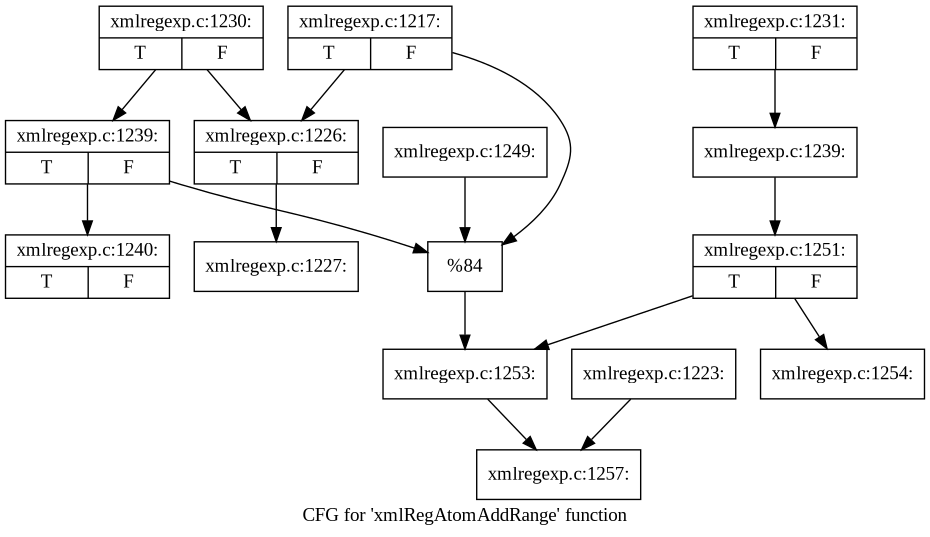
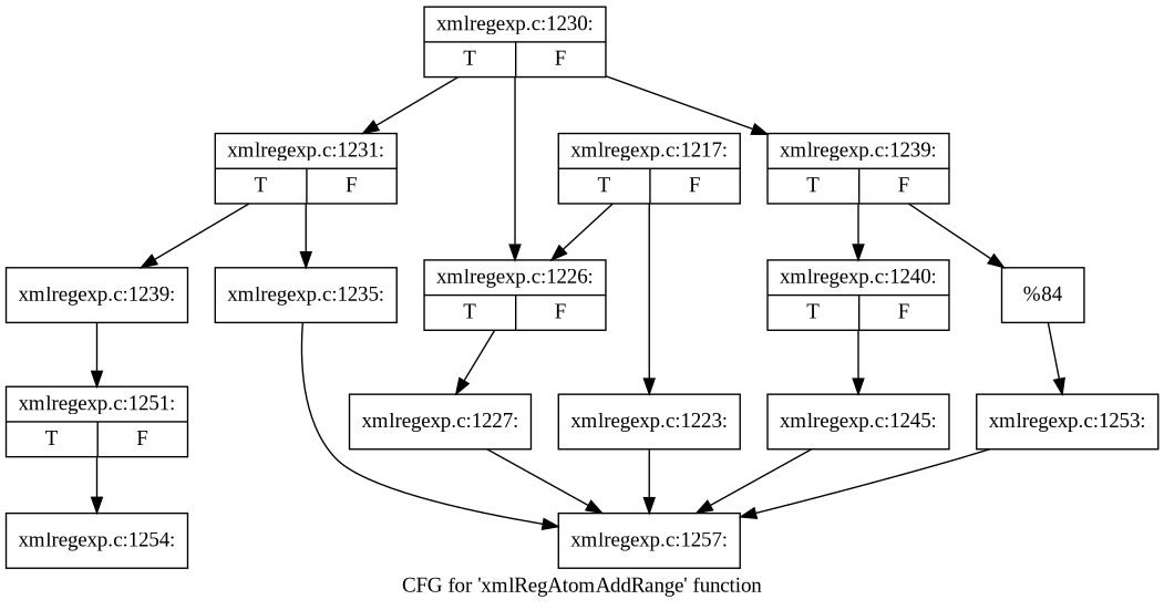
  digraph {
    fontname="Liberation Serif"
    label="CFG for 'xmlRegAtomAddRange' function"
    node [fontname="Liberation Serif" shape=record]
    edge [fontname="Liberation Serif"]
    n1 [label="{xmlregexp.c:1217:|{<s0>T|<s1>F}}"]
    n2 [label="{xmlregexp.c:1223:}"]
    n3 [label="{xmlregexp.c:1226:|{<s0>T|<s1>F}}"]
    n4 [label="{xmlregexp.c:1257:}"]
    n5 [label="{xmlregexp.c:1227:}"]
    n6 [label="{xmlregexp.c:1230:|{<s0>T|<s1>F}}"]
    n7 [label="{xmlregexp.c:1231:|{<s0>T|<s1>F}}"]
    n8 [label="{xmlregexp.c:1239:|{<s0>T|<s1>F}}"]
+   n9 [label="{xmlregexp.c:1235:}"]
    n10 [label="{xmlregexp.c:1239:}"]
    n11 [label="{xmlregexp.c:1240:|{<s0>T|<s1>F}}"]
    n12 [label="{%84}"]
    n13 [label="{xmlregexp.c:1251:|{<s0>T|<s1>F}}"]
+   n14 [label="{xmlregexp.c:1245:}"]
    n15 [label="{xmlregexp.c:1253:}"]
    n16 [label="{xmlregexp.c:1254:}"]
-   n17 [label="{xmlregexp.c:1249:}"]
-   n1 -> n12
+   n1 -> n2
    n1 -> n3
    n2 -> n4
    n3 -> n5
+   n5 -> n4
    n6 -> n3
+   n6 -> n7
    n6 -> n8
+   n7 -> n9
    n7 -> n10
    n8 -> n11
    n8 -> n12
+   n9 -> n4
    n10 -> n13
+   n11 -> n14
    n12 -> n15
-   n13 -> n15
    n13 -> n16
+   n14 -> n4
    n15 -> n4
-   n17 -> n12
  }
